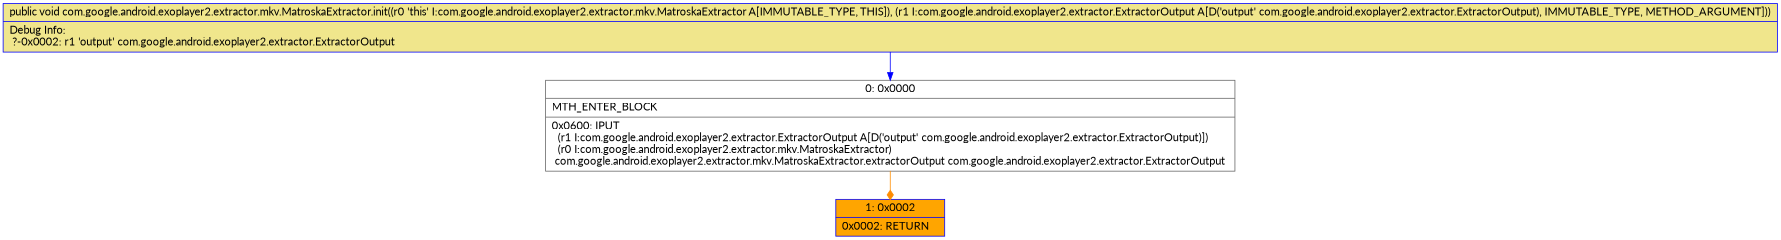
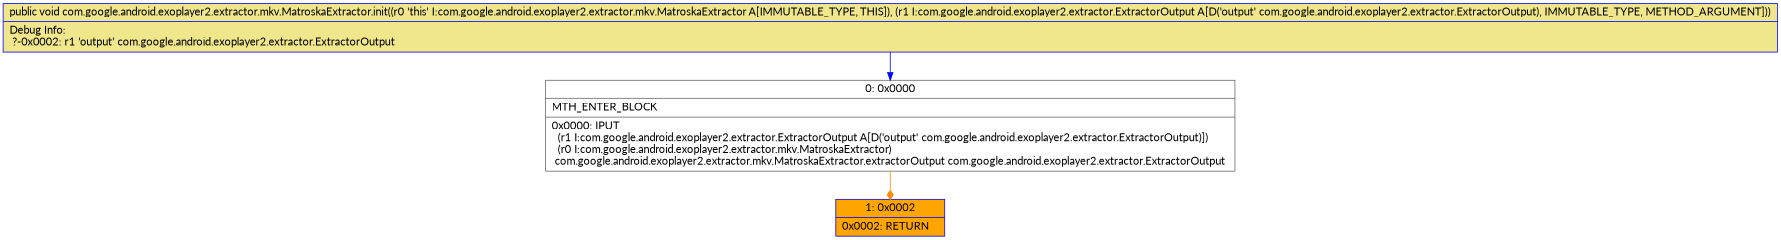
  digraph {
    fontname=Lato
    node [shape=record style=filled color=blue fontname=Lato]
    edge [fontname=Lato]
-   n1 [label="{0\:\ 0x0000|MTH_ENTER_BLOCK\l|0x0600: IPUT  \l  (r1 I:com.google.android.exoplayer2.extractor.ExtractorOutput A[D('output' com.google.android.exoplayer2.extractor.ExtractorOutput)])\l  (r0 I:com.google.android.exoplayer2.extractor.mkv.MatroskaExtractor)\l com.google.android.exoplayer2.extractor.mkv.MatroskaExtractor.extractorOutput com.google.android.exoplayer2.extractor.ExtractorOutput \l}" fillcolor=white color=gray40]
+   n1 [label="{0\:\ 0x0000|MTH_ENTER_BLOCK\l|0x0000: IPUT  \l  (r1 I:com.google.android.exoplayer2.extractor.ExtractorOutput A[D('output' com.google.android.exoplayer2.extractor.ExtractorOutput)])\l  (r0 I:com.google.android.exoplayer2.extractor.mkv.MatroskaExtractor)\l com.google.android.exoplayer2.extractor.mkv.MatroskaExtractor.extractorOutput com.google.android.exoplayer2.extractor.ExtractorOutput \l}" fillcolor=white color=gray40]
    n2 [label="{1\:\ 0x0002|0x0002: RETURN   \l}" fillcolor=orange]
    n3 [label="{public void com.google.android.exoplayer2.extractor.mkv.MatroskaExtractor.init((r0 'this' I:com.google.android.exoplayer2.extractor.mkv.MatroskaExtractor A[IMMUTABLE_TYPE, THIS]), (r1 I:com.google.android.exoplayer2.extractor.ExtractorOutput A[D('output' com.google.android.exoplayer2.extractor.ExtractorOutput), IMMUTABLE_TYPE, METHOD_ARGUMENT]))  | Debug Info:\l  ?\-0x0002: r1 'output' com.google.android.exoplayer2.extractor.ExtractorOutput\l}" fillcolor=khaki]
    n1 -> n2 [color=darkorange arrowhead=diamond]
    n3 -> n1 [color=blue arrowhead=normal]
  }
